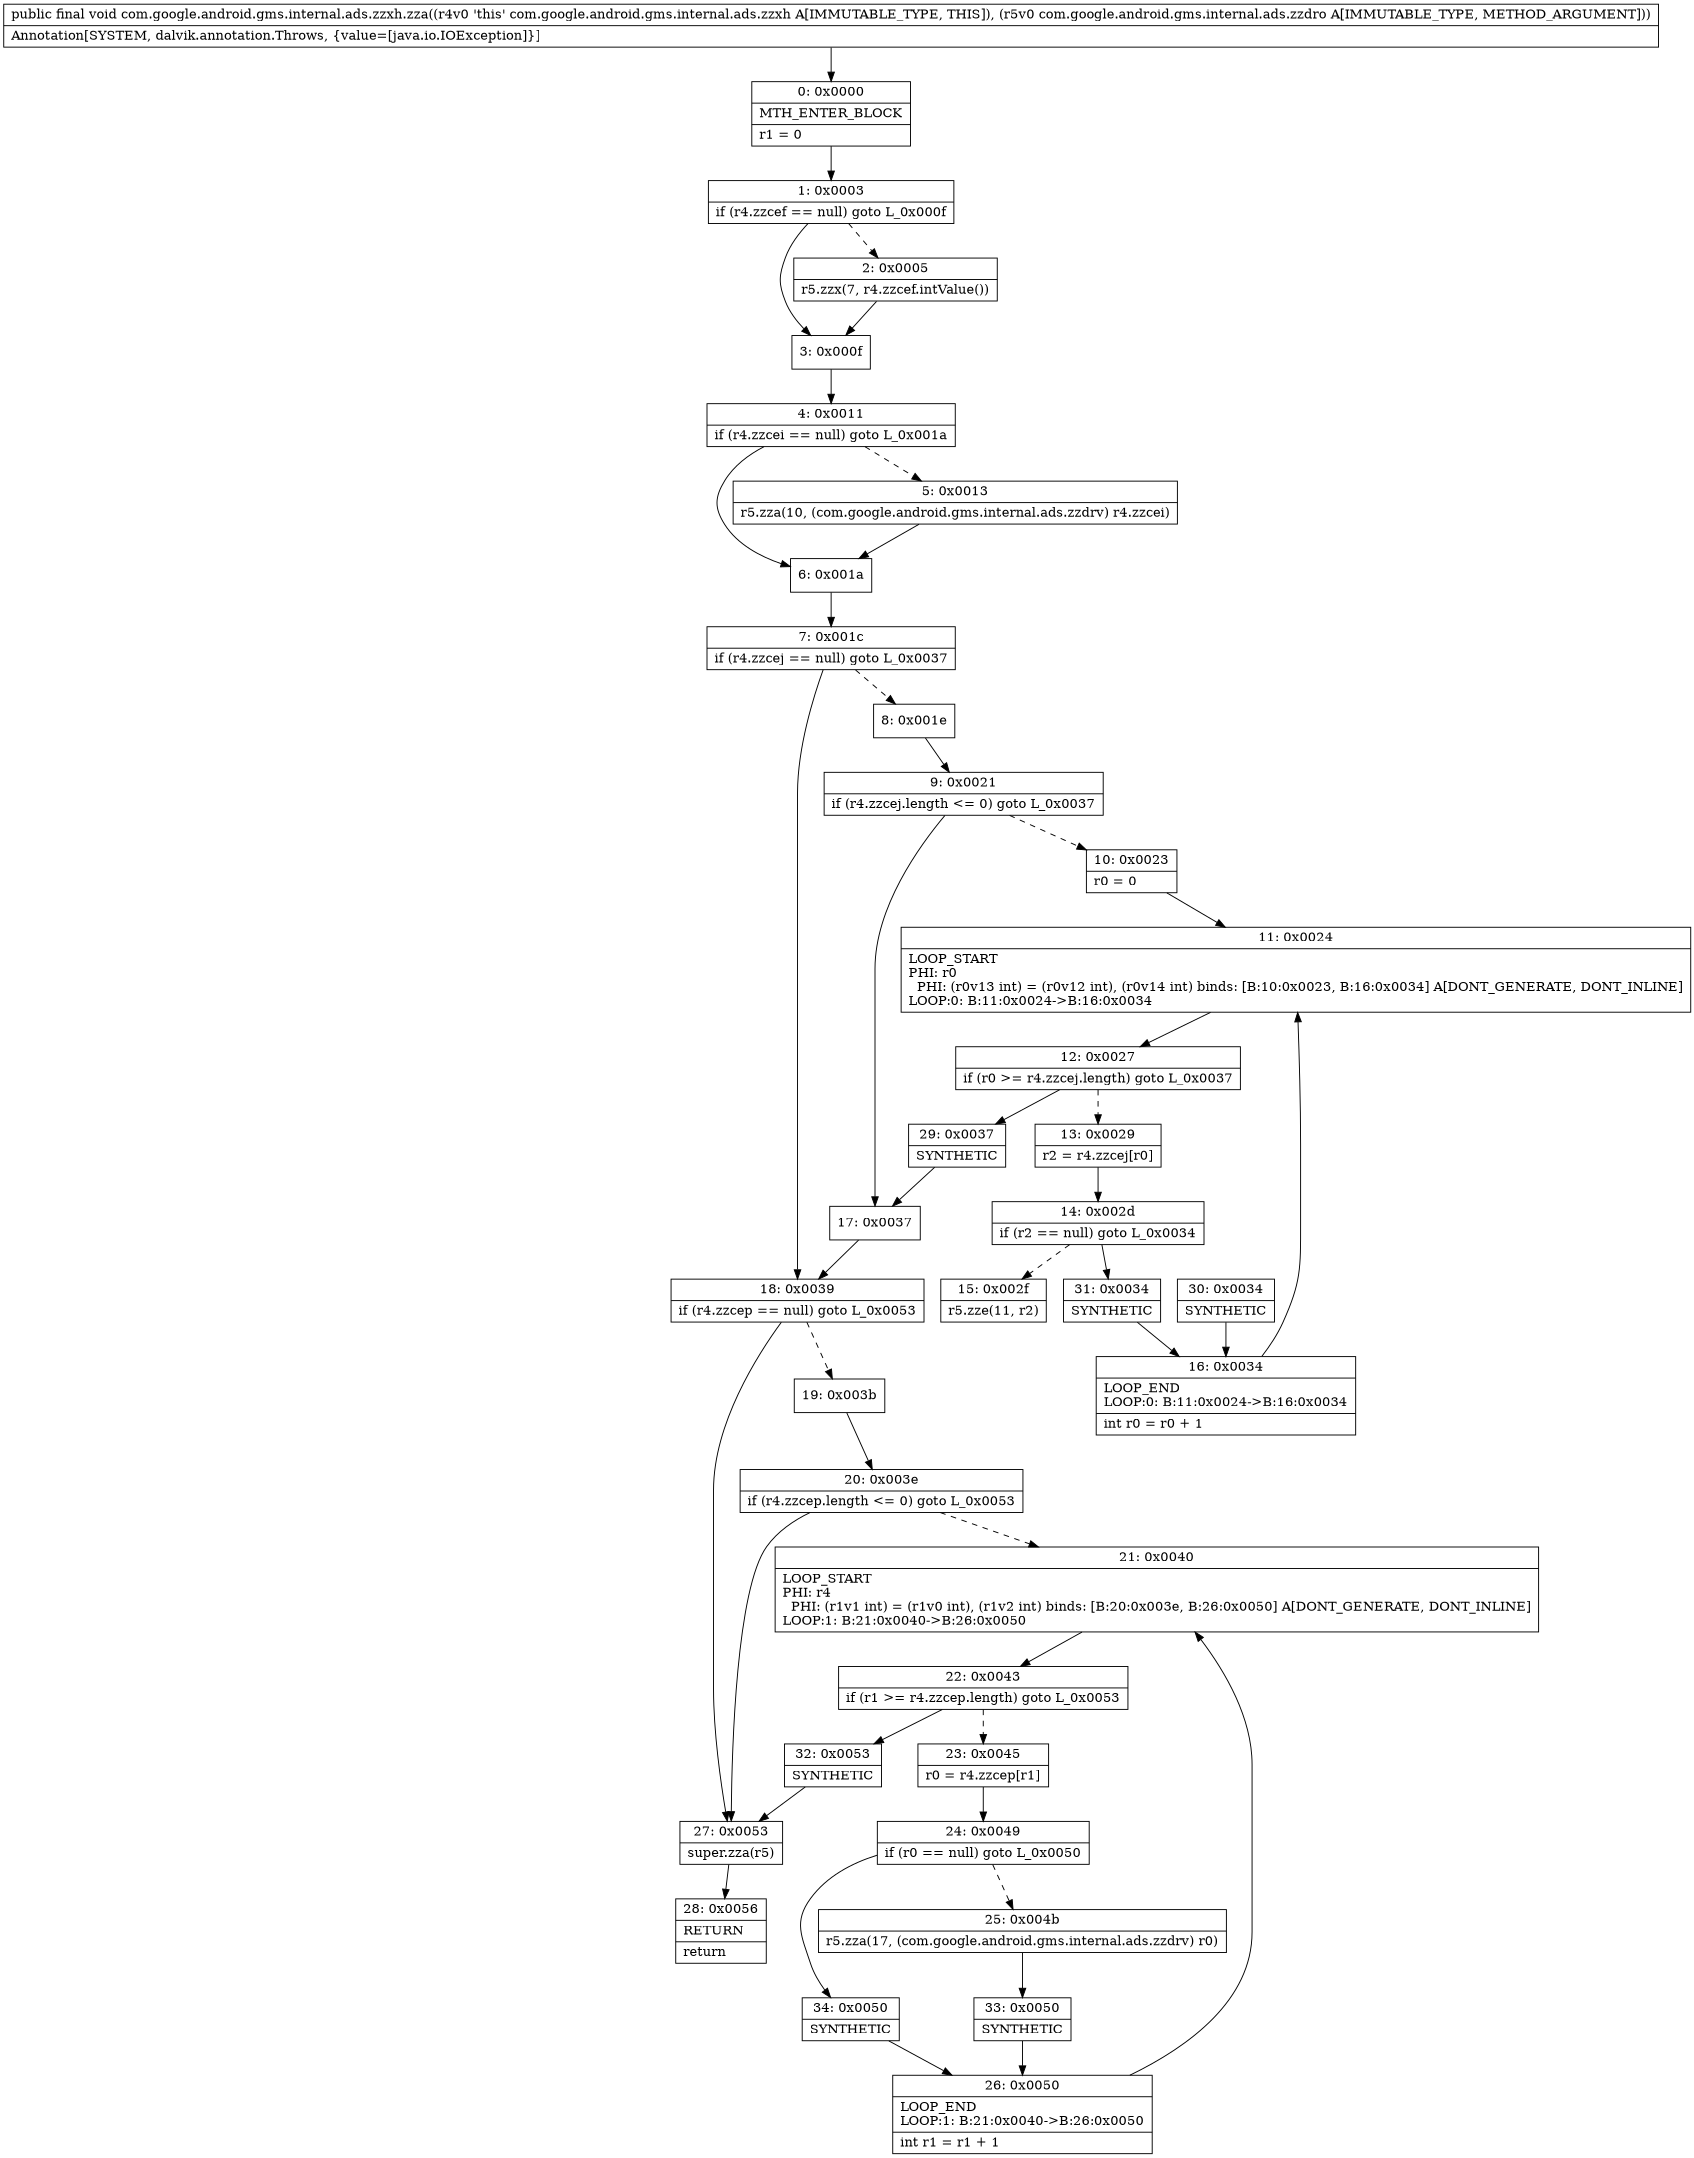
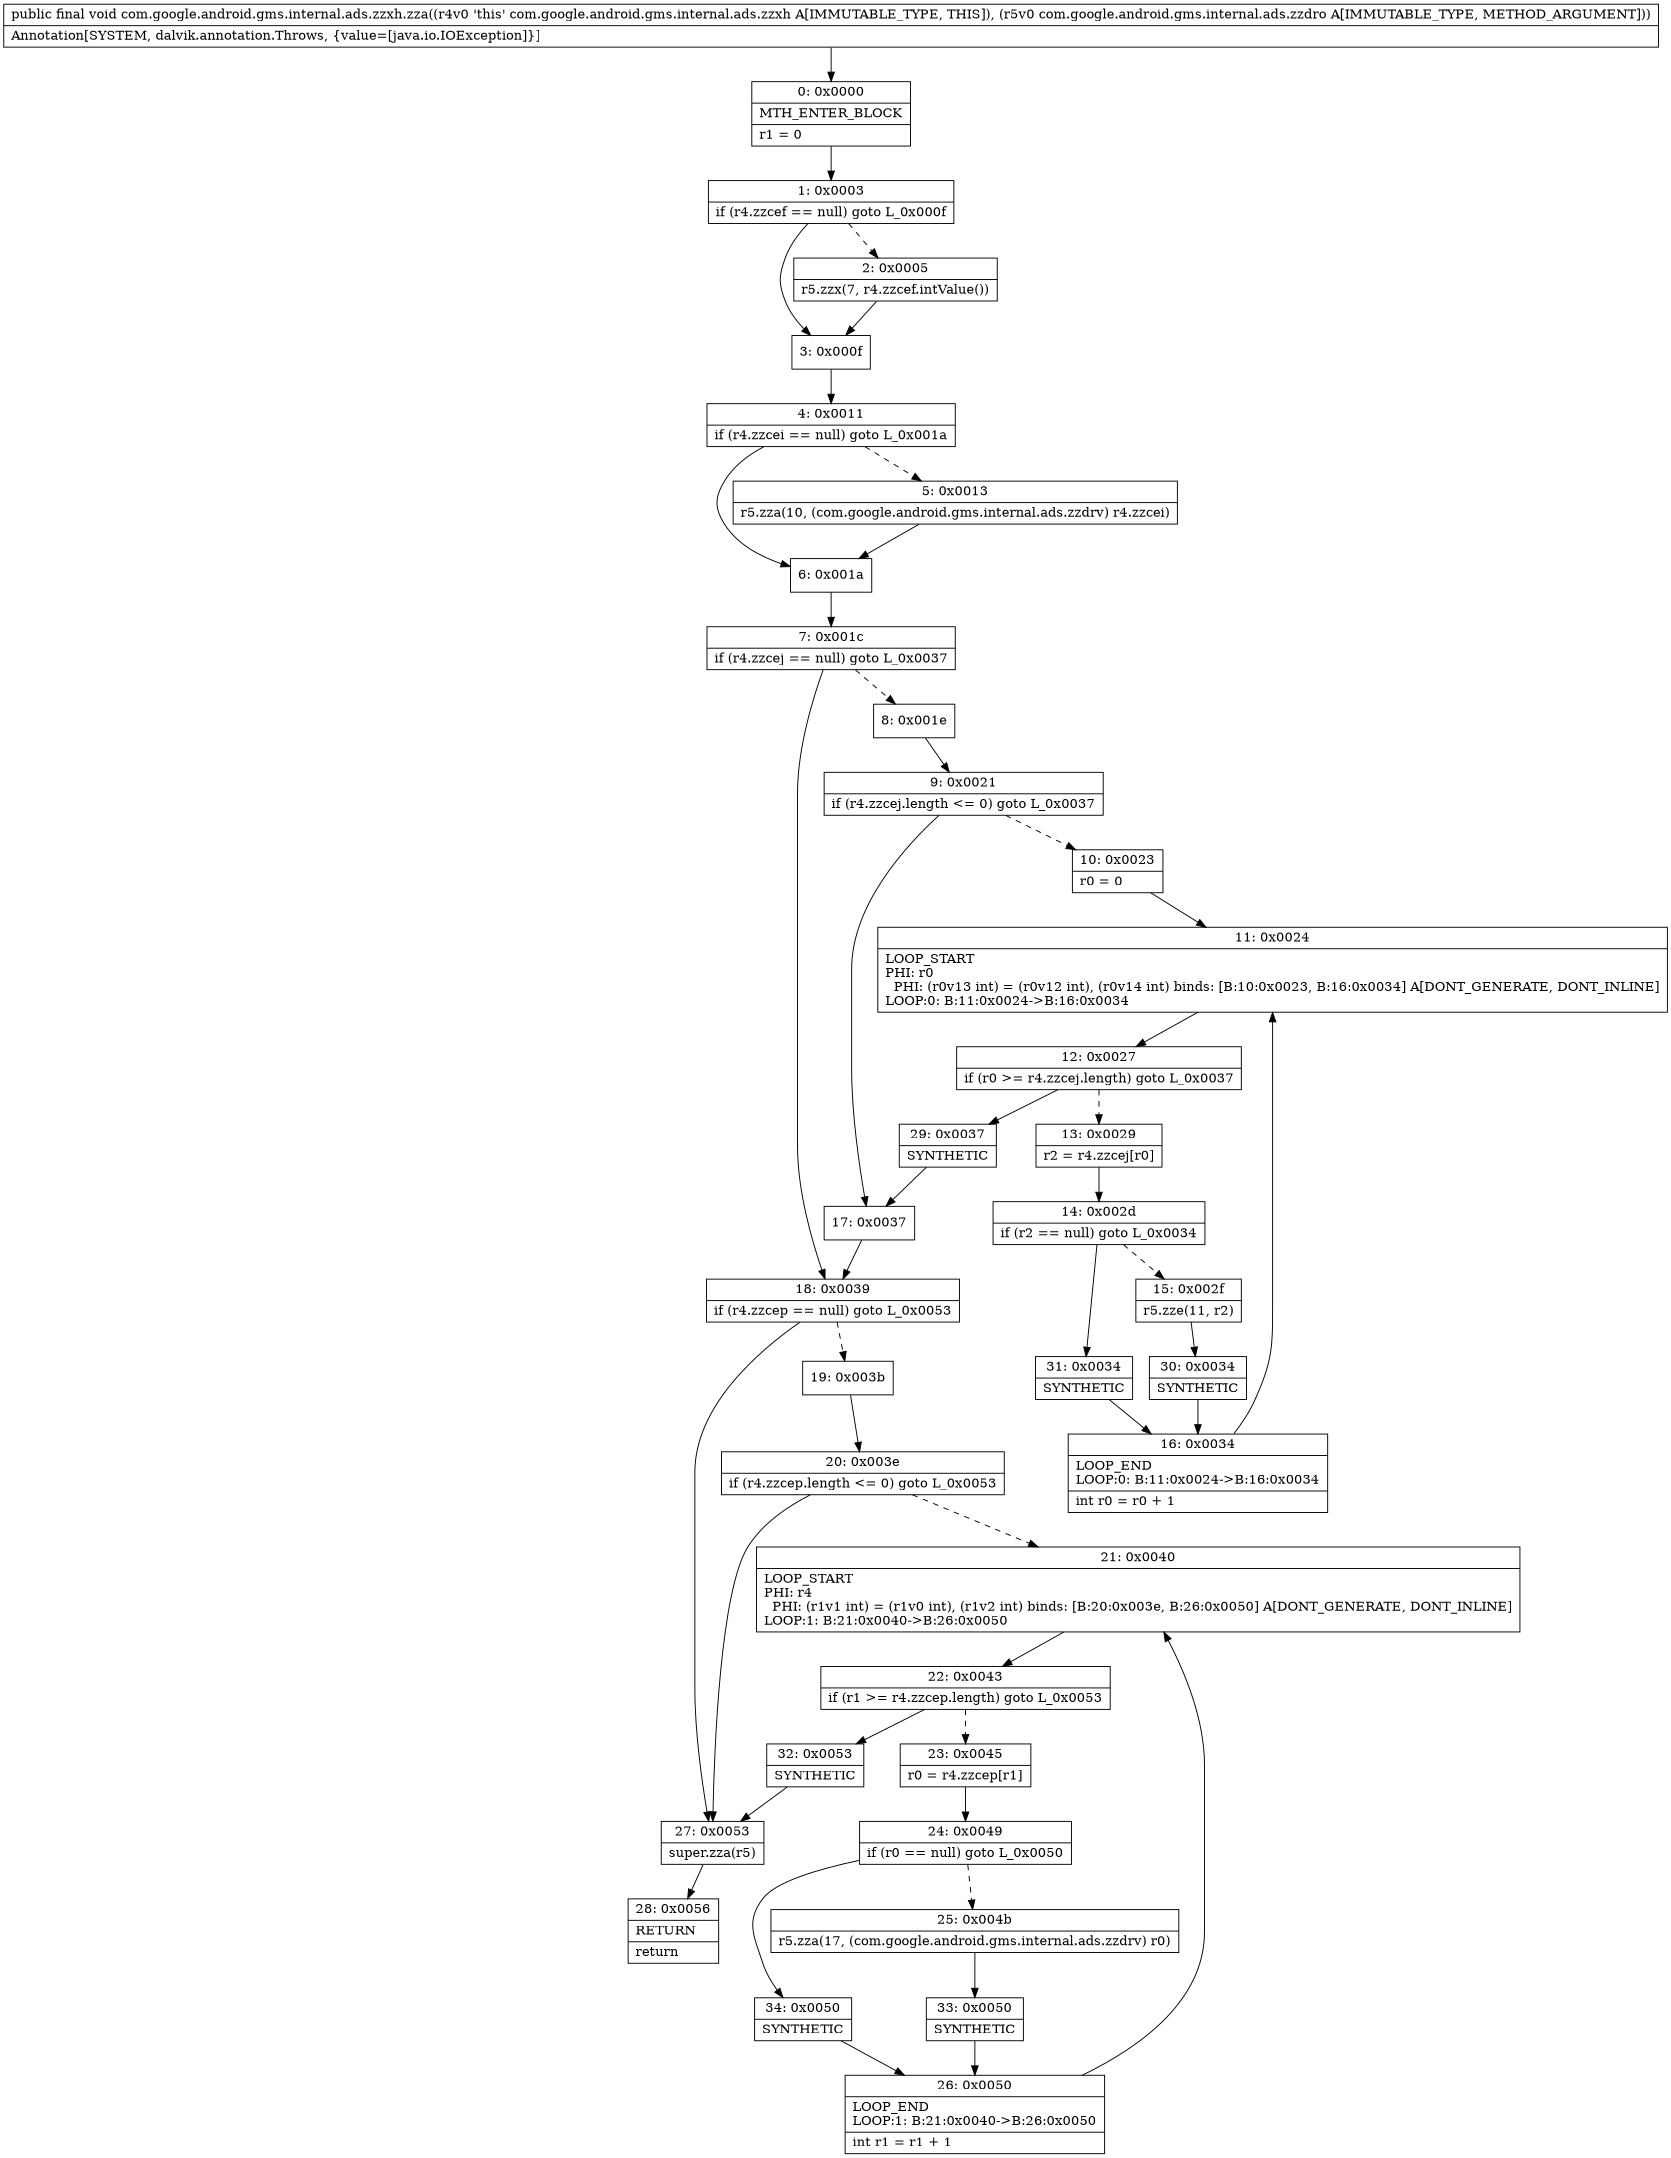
  digraph {
    node [shape=record]
    n1 [label="{0\:\ 0x0000|MTH_ENTER_BLOCK\l|r1 = 0\l}"]
    n2 [label="{1\:\ 0x0003|if (r4.zzcef == null) goto L_0x000f\l}"]
    n3 [label="{2\:\ 0x0005|r5.zzx(7, r4.zzcef.intValue())\l}"]
    n4 [label="{3\:\ 0x000f}"]
    n5 [label="{4\:\ 0x0011|if (r4.zzcei == null) goto L_0x001a\l}"]
    n6 [label="{5\:\ 0x0013|r5.zza(10, (com.google.android.gms.internal.ads.zzdrv) r4.zzcei)\l}"]
    n7 [label="{6\:\ 0x001a}"]
    n8 [label="{7\:\ 0x001c|if (r4.zzcej == null) goto L_0x0037\l}"]
    n9 [label="{8\:\ 0x001e}"]
    n10 [label="{18\:\ 0x0039|if (r4.zzcep == null) goto L_0x0053\l}"]
    n11 [label="{9\:\ 0x0021|if (r4.zzcej.length \<= 0) goto L_0x0037\l}"]
    n12 [label="{17\:\ 0x0037}"]
    n13 [label="{10\:\ 0x0023|r0 = 0\l}"]
    n14 [label="{11\:\ 0x0024|LOOP_START\lPHI: r0 \l  PHI: (r0v13 int) = (r0v12 int), (r0v14 int) binds: [B:10:0x0023, B:16:0x0034] A[DONT_GENERATE, DONT_INLINE]\lLOOP:0: B:11:0x0024\-\>B:16:0x0034\l}"]
    n15 [label="{12\:\ 0x0027|if (r0 \>= r4.zzcej.length) goto L_0x0037\l}"]
    n16 [label="{13\:\ 0x0029|r2 = r4.zzcej[r0]\l}"]
    n17 [label="{29\:\ 0x0037|SYNTHETIC\l}"]
    n18 [label="{14\:\ 0x002d|if (r2 == null) goto L_0x0034\l}"]
    n19 [label="{15\:\ 0x002f|r5.zze(11, r2)\l}"]
    n20 [label="{31\:\ 0x0034|SYNTHETIC\l}"]
    n21 [label="{30\:\ 0x0034|SYNTHETIC\l}"]
    n22 [label="{16\:\ 0x0034|LOOP_END\lLOOP:0: B:11:0x0024\-\>B:16:0x0034\l|int r0 = r0 + 1\l}"]
    n23 [label="{19\:\ 0x003b}"]
    n24 [label="{27\:\ 0x0053|super.zza(r5)\l}"]
    n25 [label="{20\:\ 0x003e|if (r4.zzcep.length \<= 0) goto L_0x0053\l}"]
    n26 [label="{28\:\ 0x0056|RETURN\l|return\l}"]
    n27 [label="{21\:\ 0x0040|LOOP_START\lPHI: r4 \l  PHI: (r1v1 int) = (r1v0 int), (r1v2 int) binds: [B:20:0x003e, B:26:0x0050] A[DONT_GENERATE, DONT_INLINE]\lLOOP:1: B:21:0x0040\-\>B:26:0x0050\l}"]
    n28 [label="{22\:\ 0x0043|if (r1 \>= r4.zzcep.length) goto L_0x0053\l}"]
    n29 [label="{23\:\ 0x0045|r0 = r4.zzcep[r1]\l}"]
    n30 [label="{32\:\ 0x0053|SYNTHETIC\l}"]
    n31 [label="{24\:\ 0x0049|if (r0 == null) goto L_0x0050\l}"]
    n32 [label="{25\:\ 0x004b|r5.zza(17, (com.google.android.gms.internal.ads.zzdrv) r0)\l}"]
    n33 [label="{34\:\ 0x0050|SYNTHETIC\l}"]
    n34 [label="{33\:\ 0x0050|SYNTHETIC\l}"]
    n35 [label="{26\:\ 0x0050|LOOP_END\lLOOP:1: B:21:0x0040\-\>B:26:0x0050\l|int r1 = r1 + 1\l}"]
    n36 [label="{public final void com.google.android.gms.internal.ads.zzxh.zza((r4v0 'this' com.google.android.gms.internal.ads.zzxh A[IMMUTABLE_TYPE, THIS]), (r5v0 com.google.android.gms.internal.ads.zzdro A[IMMUTABLE_TYPE, METHOD_ARGUMENT]))  | Annotation[SYSTEM, dalvik.annotation.Throws, \{value=[java.io.IOException]\}]\l}"]
    n1 -> n2
    n2 -> n3 [style=dashed]
    n2 -> n4
    n3 -> n4
    n4 -> n5
    n5 -> n6 [style=dashed]
    n5 -> n7
    n6 -> n7
    n7 -> n8
    n8 -> n9 [style=dashed]
    n8 -> n10
    n9 -> n11
    n10 -> n23 [style=dashed]
    n10 -> n24
    n11 -> n12
    n11 -> n13 [style=dashed]
    n12 -> n10
    n13 -> n14
    n14 -> n15
    n15 -> n16 [style=dashed]
    n15 -> n17
    n16 -> n18
    n17 -> n12
    n18 -> n19 [style=dashed]
    n18 -> n20
+   n19 -> n21
    n20 -> n22
    n21 -> n22
    n22 -> n14
    n23 -> n25
    n24 -> n26
    n25 -> n24
    n25 -> n27 [style=dashed]
    n27 -> n28
    n28 -> n29 [style=dashed]
    n28 -> n30
    n29 -> n31
    n30 -> n24
    n31 -> n32 [style=dashed]
    n31 -> n33
    n32 -> n34
    n33 -> n35
    n34 -> n35
    n35 -> n27
    n36 -> n1
  }
